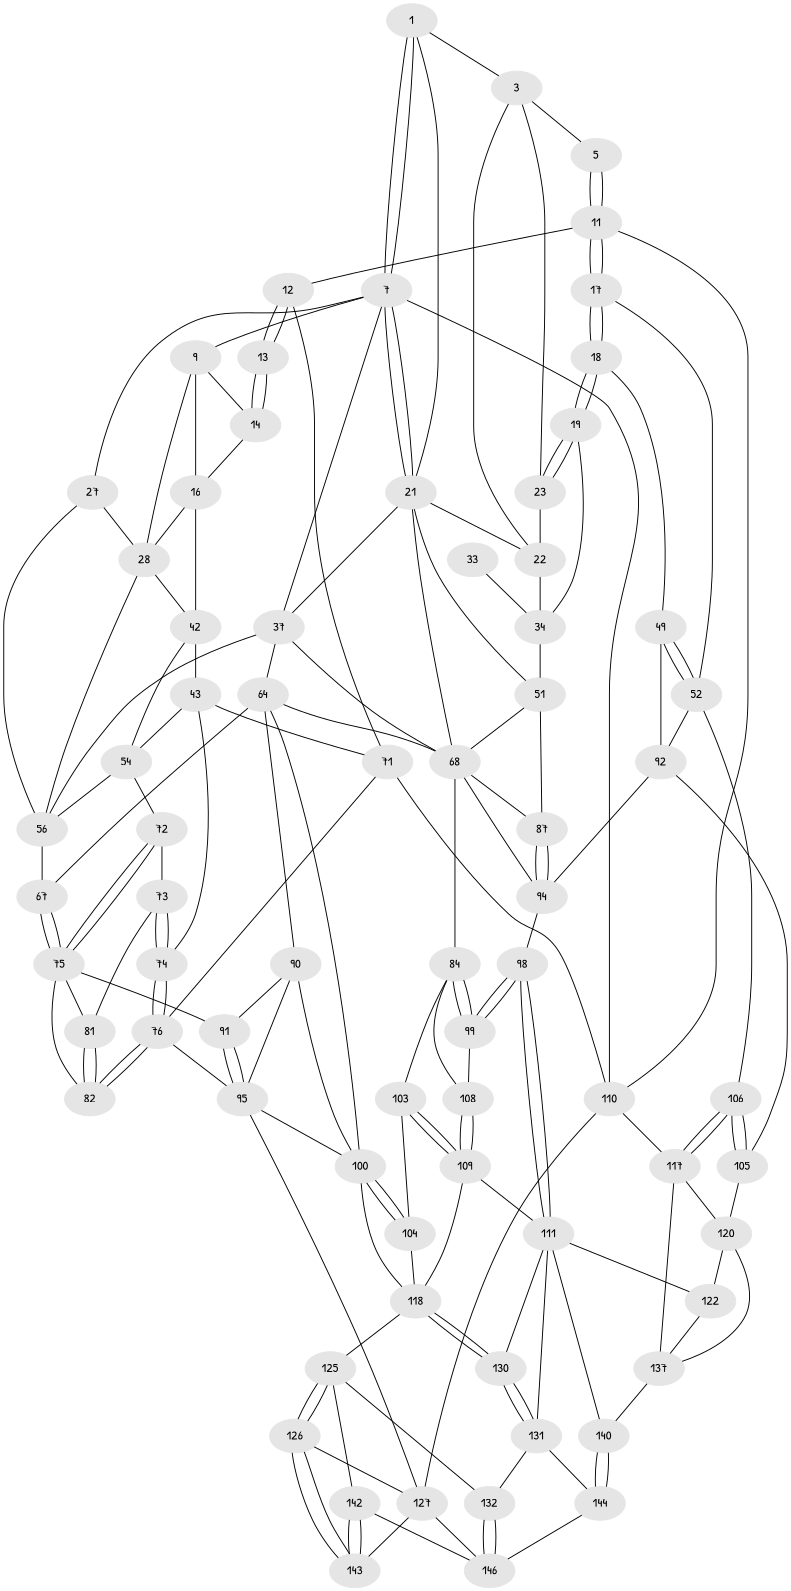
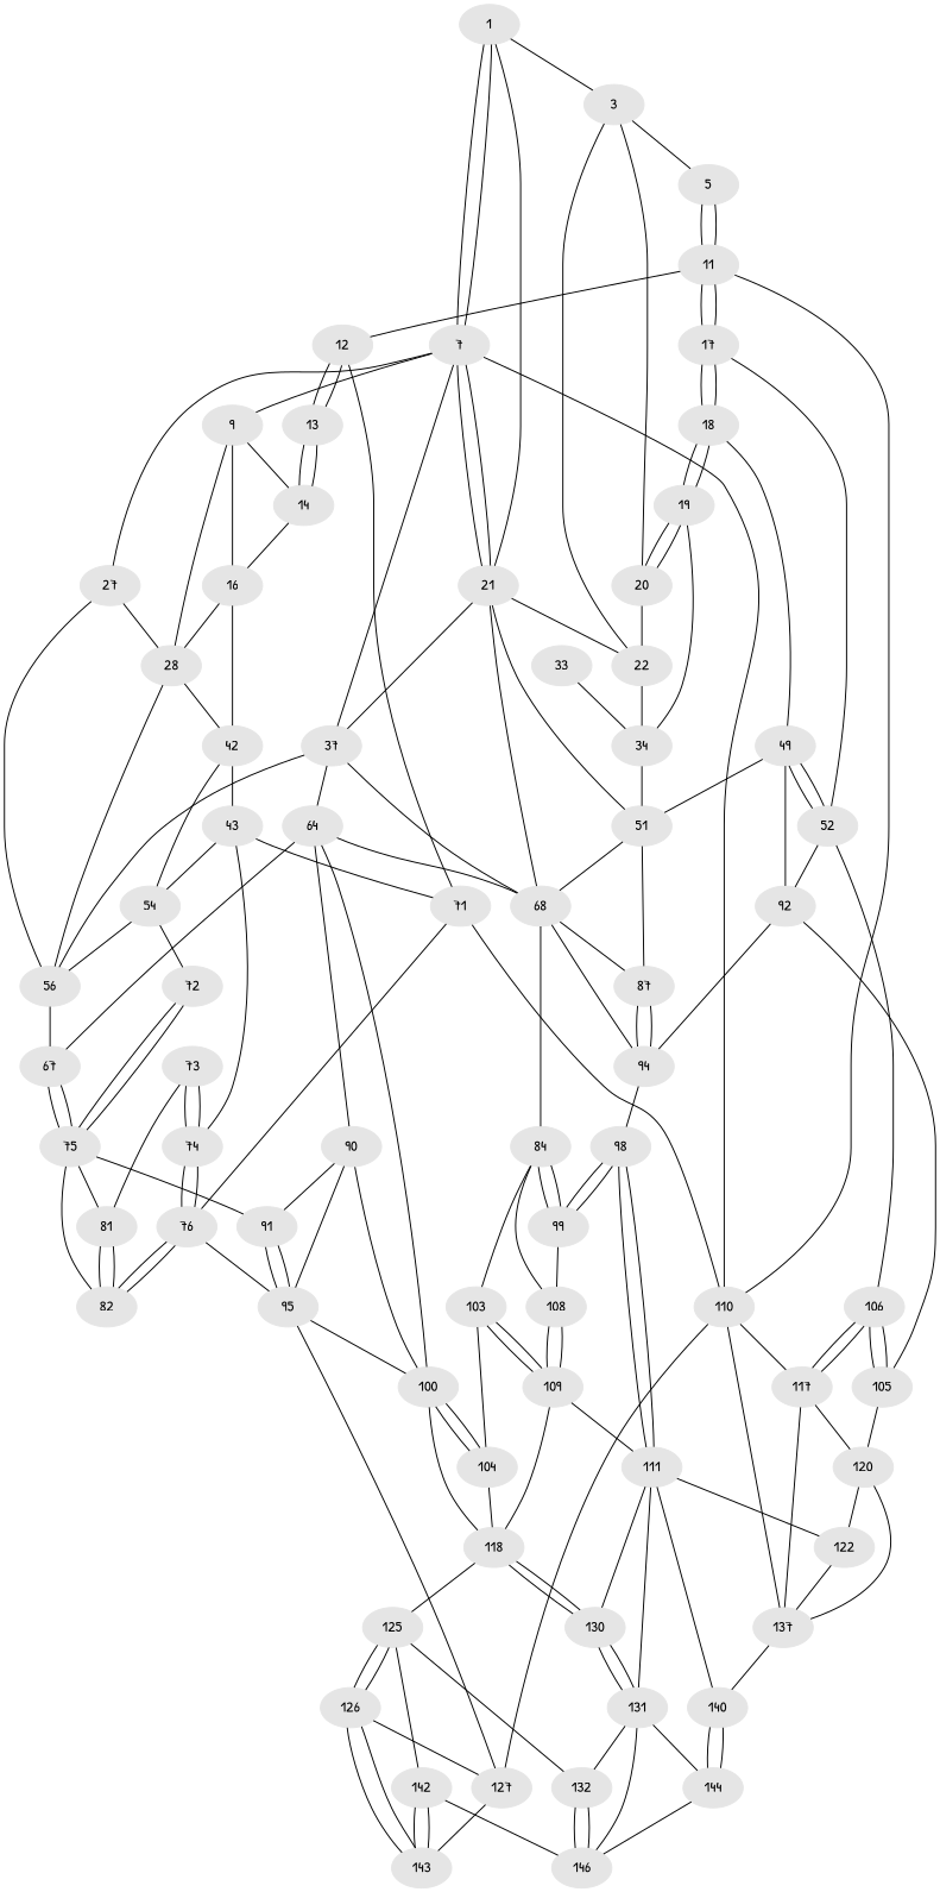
  graph {
    fontname="Patrick Hand"
    node [color=gray90 fontname="Patrick Hand" style=filled]
    edge [fontname="Patrick Hand"]
    1 [super="+2"]
    3 [super="+4"]
    7 [super="+8"]
    21 [super="+25"]
    5
-   20 [label=23]
+   20
    22 [super="+32+23"]
    9 [super="+15+10"]
    27
    37 [super="+60"]
    110 [super="+116"]
    51 [super="+62"]
    68 [super="+69+70"]
    11
    34 [super="+48"]
    12
    17
    14
    16 [super="+38"]
    28 [super="+45+29"]
    56 [super="+59+57"]
    64 [super="+65"]
    42 [super="+43"]
    13
    71 [super="+78"]
    18
    52 [super="+53"]
    127 [super="+141"]
    117 [super="+134"]
    137 [super="+138"]
    76 [super="+77"]
    n32 [label=43 super="+47+55"]
    54 [super="+58"]
    19
    49 [super="+50"]
    92 [super="+93"]
    106
    87
    84 [super="+85"]
    94 [super="+97"]
    33
    67
    90 [super="+102"]
    100 [super="+101"]
    74
    72
    n47 [label=105]
    75 [super="+80"]
    73
    91
    95 [super="+96+105"]
    104 [super="+113"]
    118 [super="+119"]
    81
    82
    99
    103
    108
    98
    109 [super="+112"]
    120 [super="+121"]
    111 [super="+123"]
    143
    146 [super="+147"]
    122
    130
    131 [super="+145"]
    140
    125 [super="+133"]
    132
    144
    126
    142
    1 -- 3
    1 -- 7
    1 -- 7
    1 -- 21
    3 -- 5
    3 -- 20
    3 -- 22
    7 -- 21
    7 -- 21
    7 -- 9
    7 -- 27
    7 -- 37
    7 -- 110
    21 -- 22 [weight=2]
    21 -- 37
    21 -- 51
    21 -- 68
    5 -- 11
    5 -- 11
    20 -- 22
    22 -- 34
    9 -- 14
    9 -- 16
    9 -- 28
    27 -- 28
    27 -- 56
    37 -- 68
    37 -- 56
    37 -- 64
    110 -- 127 [weight=2]
    110 -- 117
+   110 -- 137
    51 -- 68
    51 -- 87
    68 -- 87
    68 -- 84 [weight=2]
    68 -- 94
    11 -- 110
    11 -- 12
    11 -- 17
    11 -- 17
    34 -- 51
    12 -- 13
    12 -- 13
    12 -- 71
    17 -- 18
    17 -- 18
    17 -- 52
    14 -- 16
    16 -- 28
    16 -- 42 [weight=2]
    28 -- 56
    28 -- 42
    56 -- 67
    64 -- 68
    64 -- 67
    64 -- 90
    64 -- 100
    42 -- n32
    42 -- 54
    13 -- 14
    13 -- 14
    71 -- 110
    71 -- 76
    18 -- 19
    18 -- 19
    18 -- 49
    52 -- 92
    52 -- 106
    127 -- 143
-   127 -- 146
+   131 -- 146
    117 -- 137
    117 -- 120
    137 -- 140
    76 -- 95
    76 -- 82
    76 -- 82
    n32 -- 71
    n32 -- 54
    n32 -- 74
    54 -- 56
    54 -- 72
    19 -- 20
    19 -- 20
    19 -- 34
+   49 -- 51
    49 -- 52
    49 -- 52
    49 -- 92
    92 -- 94
    92 -- n47
    106 -- 117
    106 -- 117
    106 -- n47
    106 -- n47
    87 -- 94
    87 -- 94
    84 -- 99
    84 -- 99
    84 -- 103
    84 -- 108
    94 -- 98
    33 -- 34
    67 -- 75
    67 -- 75
    90 -- 100
    90 -- 91
    90 -- 95
    100 -- 104 [weight=2]
    100 -- 104
    100 -- 118
    74 -- 76
    74 -- 76
    72 -- 75
    72 -- 75
-   72 -- 73
    n47 -- 120
    75 -- 91
    75 -- 81
    75 -- 82
    73 -- 74
    73 -- 74
    73 -- 81
    91 -- 95
    91 -- 95
    95 -- 127
    95 -- 100
    104 -- 118
    118 -- 130
    118 -- 130
    118 -- 125
    81 -- 82
    81 -- 82
    99 -- 108
    103 -- 104
    103 -- 109
    103 -- 109
    108 -- 109
    108 -- 109
    98 -- 99
    98 -- 99
    98 -- 111
    98 -- 111
    109 -- 118
    109 -- 111
    120 -- 137
    120 -- 122
    111 -- 122
    111 -- 130
    111 -- 131
    111 -- 140
    122 -- 137
    130 -- 131
    130 -- 131
    131 -- 132
    131 -- 144
    140 -- 144
    140 -- 144
    125 -- 132
    125 -- 126
    125 -- 126
    125 -- 142
    132 -- 146
    132 -- 146
    144 -- 146
    126 -- 127
    126 -- 143
    126 -- 143
    142 -- 143
    142 -- 143
    142 -- 146
  }
